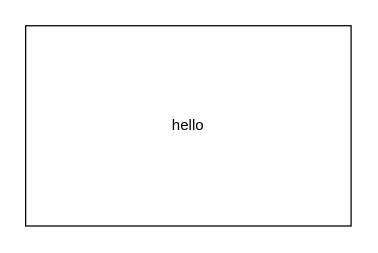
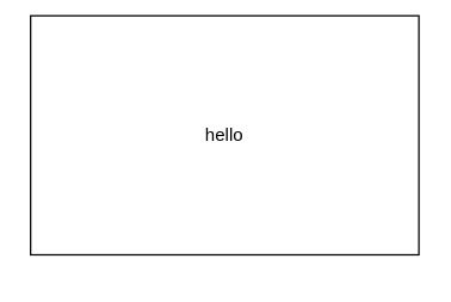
  <mxCell id="0" />
  <mxCell id="1" parent="0" />
- <mxCell id="2" value="hello" style="whiteSpace=wrap;html=1;" vertex="1" parent="1"><mxGeometry x="20" y="20" width="260" height="160" as="geometry" /></mxCell>
+ <mxCell id="2" value="hello" style="whiteSpace=wrap;html=1;" vertex="1" parent="1"><mxGeometry x="20" y="10" width="260" height="160" as="geometry" /></mxCell>
